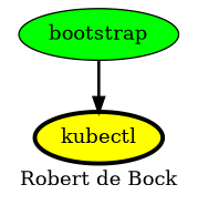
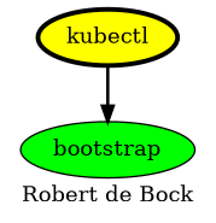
  digraph {
    label="Robert de Bock"
    node [style=filled]
    bootstrap [fillcolor=green]
    kubectl [fillcolor=yellow penwidth=3]
-   bootstrap -> kubectl [style=bold]
+   kubectl -> bootstrap [style=bold]
  }
